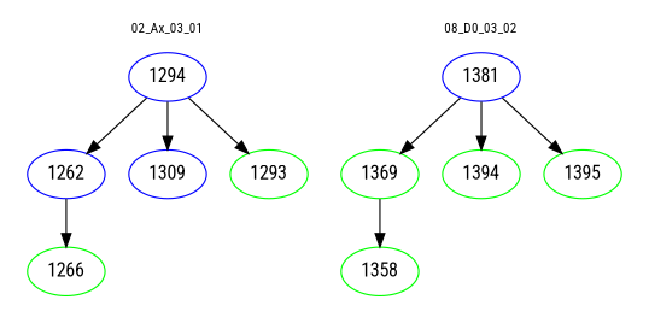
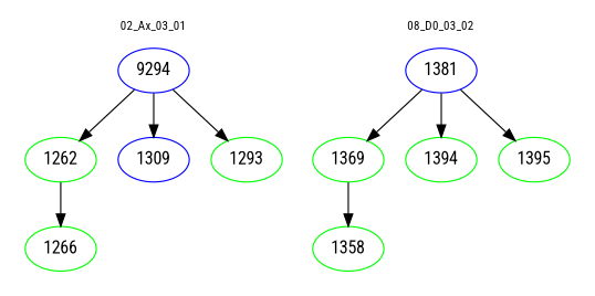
  digraph {
    fontname="Roboto Condensed"
    node [color=green fontname="Roboto Condensed"]
    edge [color=black fontname="Roboto Condensed"]
-   n1 [color=blue label=1294]
-   n2 [color=blue label=1262]
+   n1 [color=blue label=9294]
+   n2 [label=1262]
    n3 [color=blue label=1309]
    n4 [label=1293]
    n5 [label=1266]
    n6 [color=blue label=1381]
    n7 [label=1369]
    n8 [label=1394]
    n9 [label=1395]
    n10 [label=1358]
    subgraph cluster_1 {
      color=white
      fontsize=10
      label="02_Ax_03_01"
      n1
      n2
      n3
      n4
      n5
    }
    subgraph cluster_2 {
      color=white
      fontsize=10
      label="08_D0_03_02"
      n6
      n7
      n8
      n9
      n10
    }
    n1 -> n2
    n1 -> n3
    n1 -> n4
    n2 -> n5
    n6 -> n7
    n6 -> n8
    n6 -> n9
    n7 -> n10
  }
